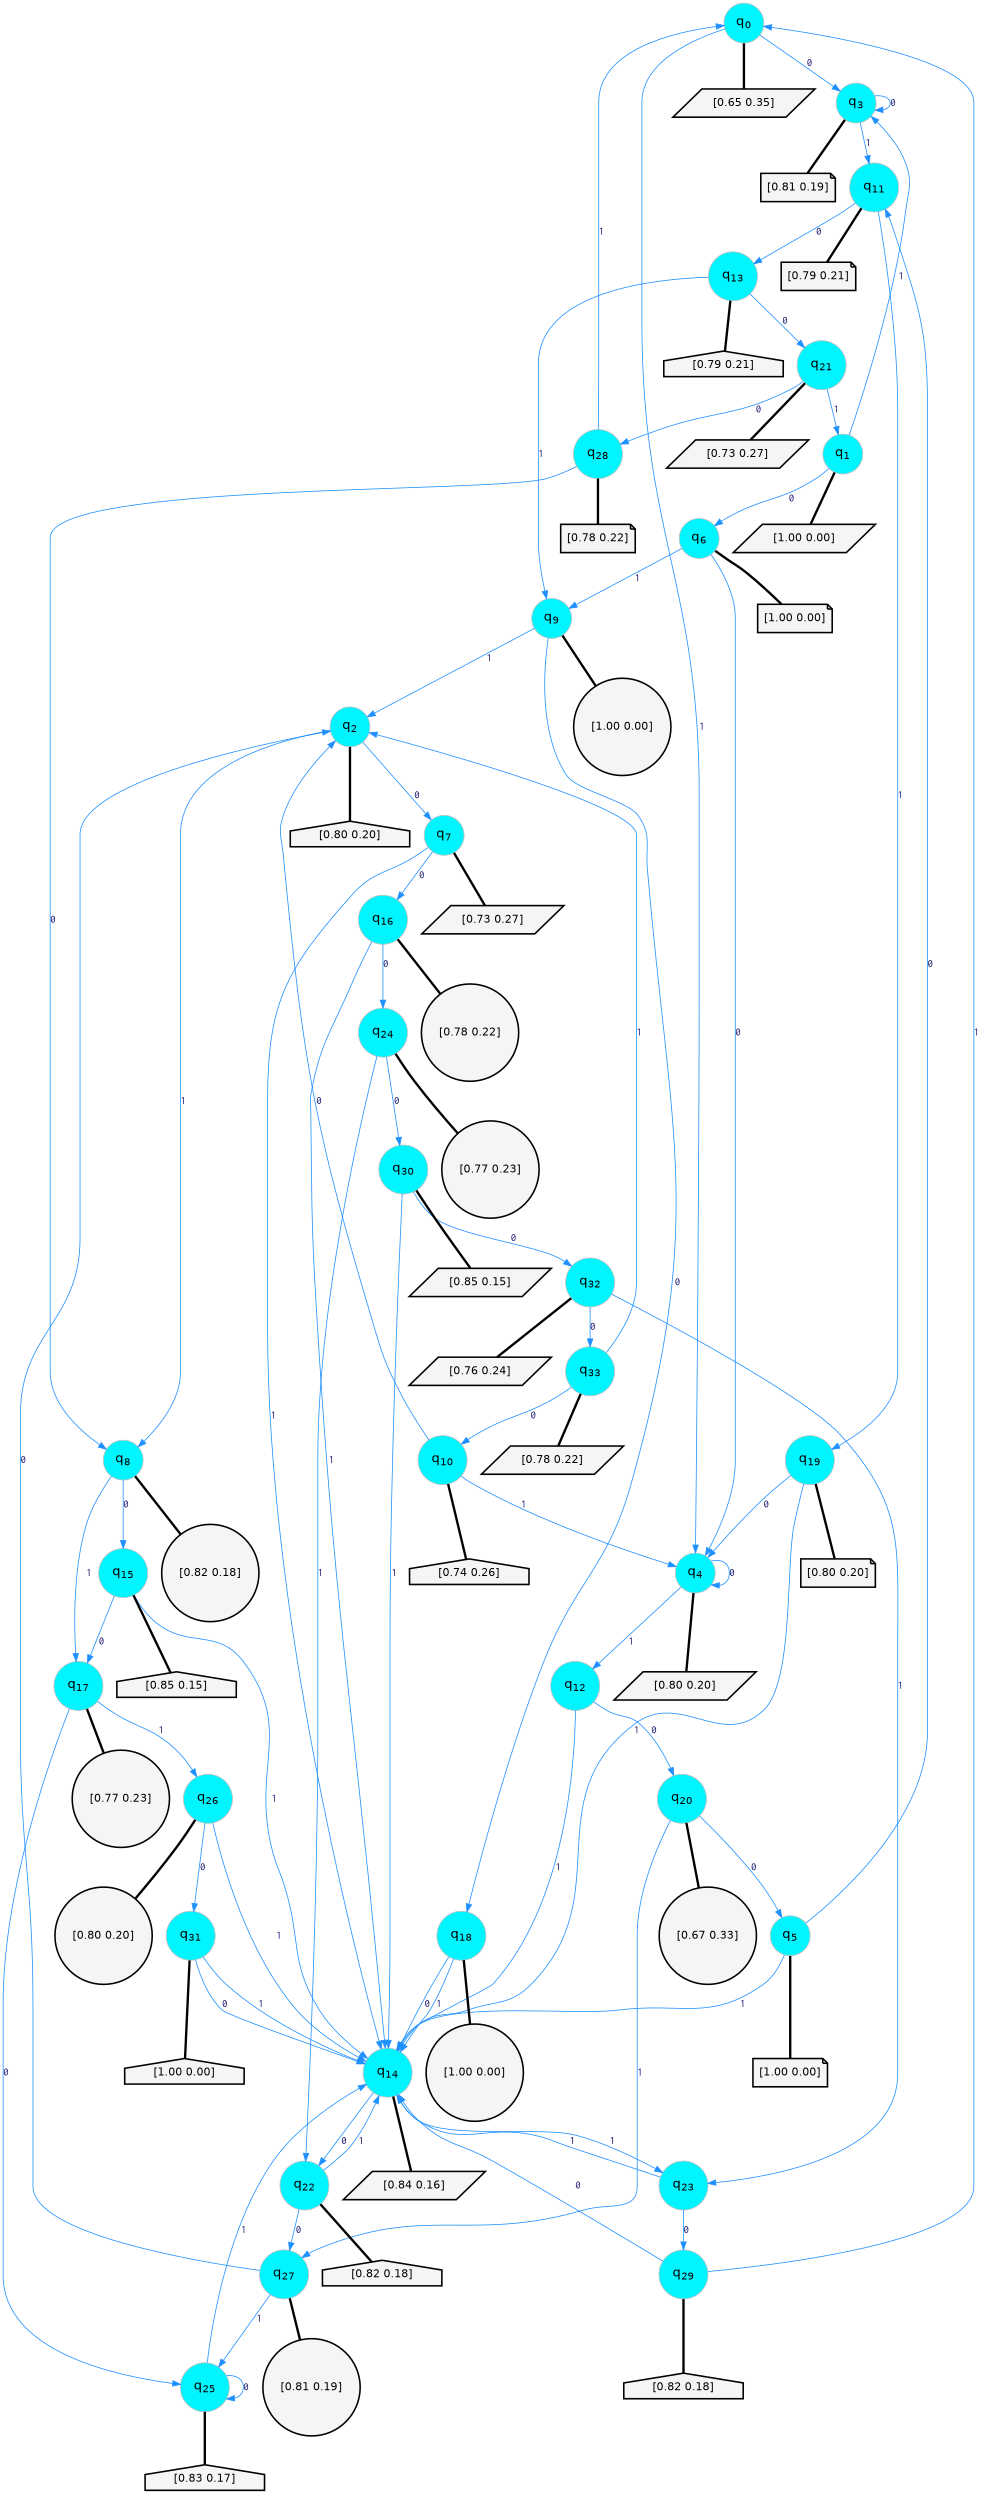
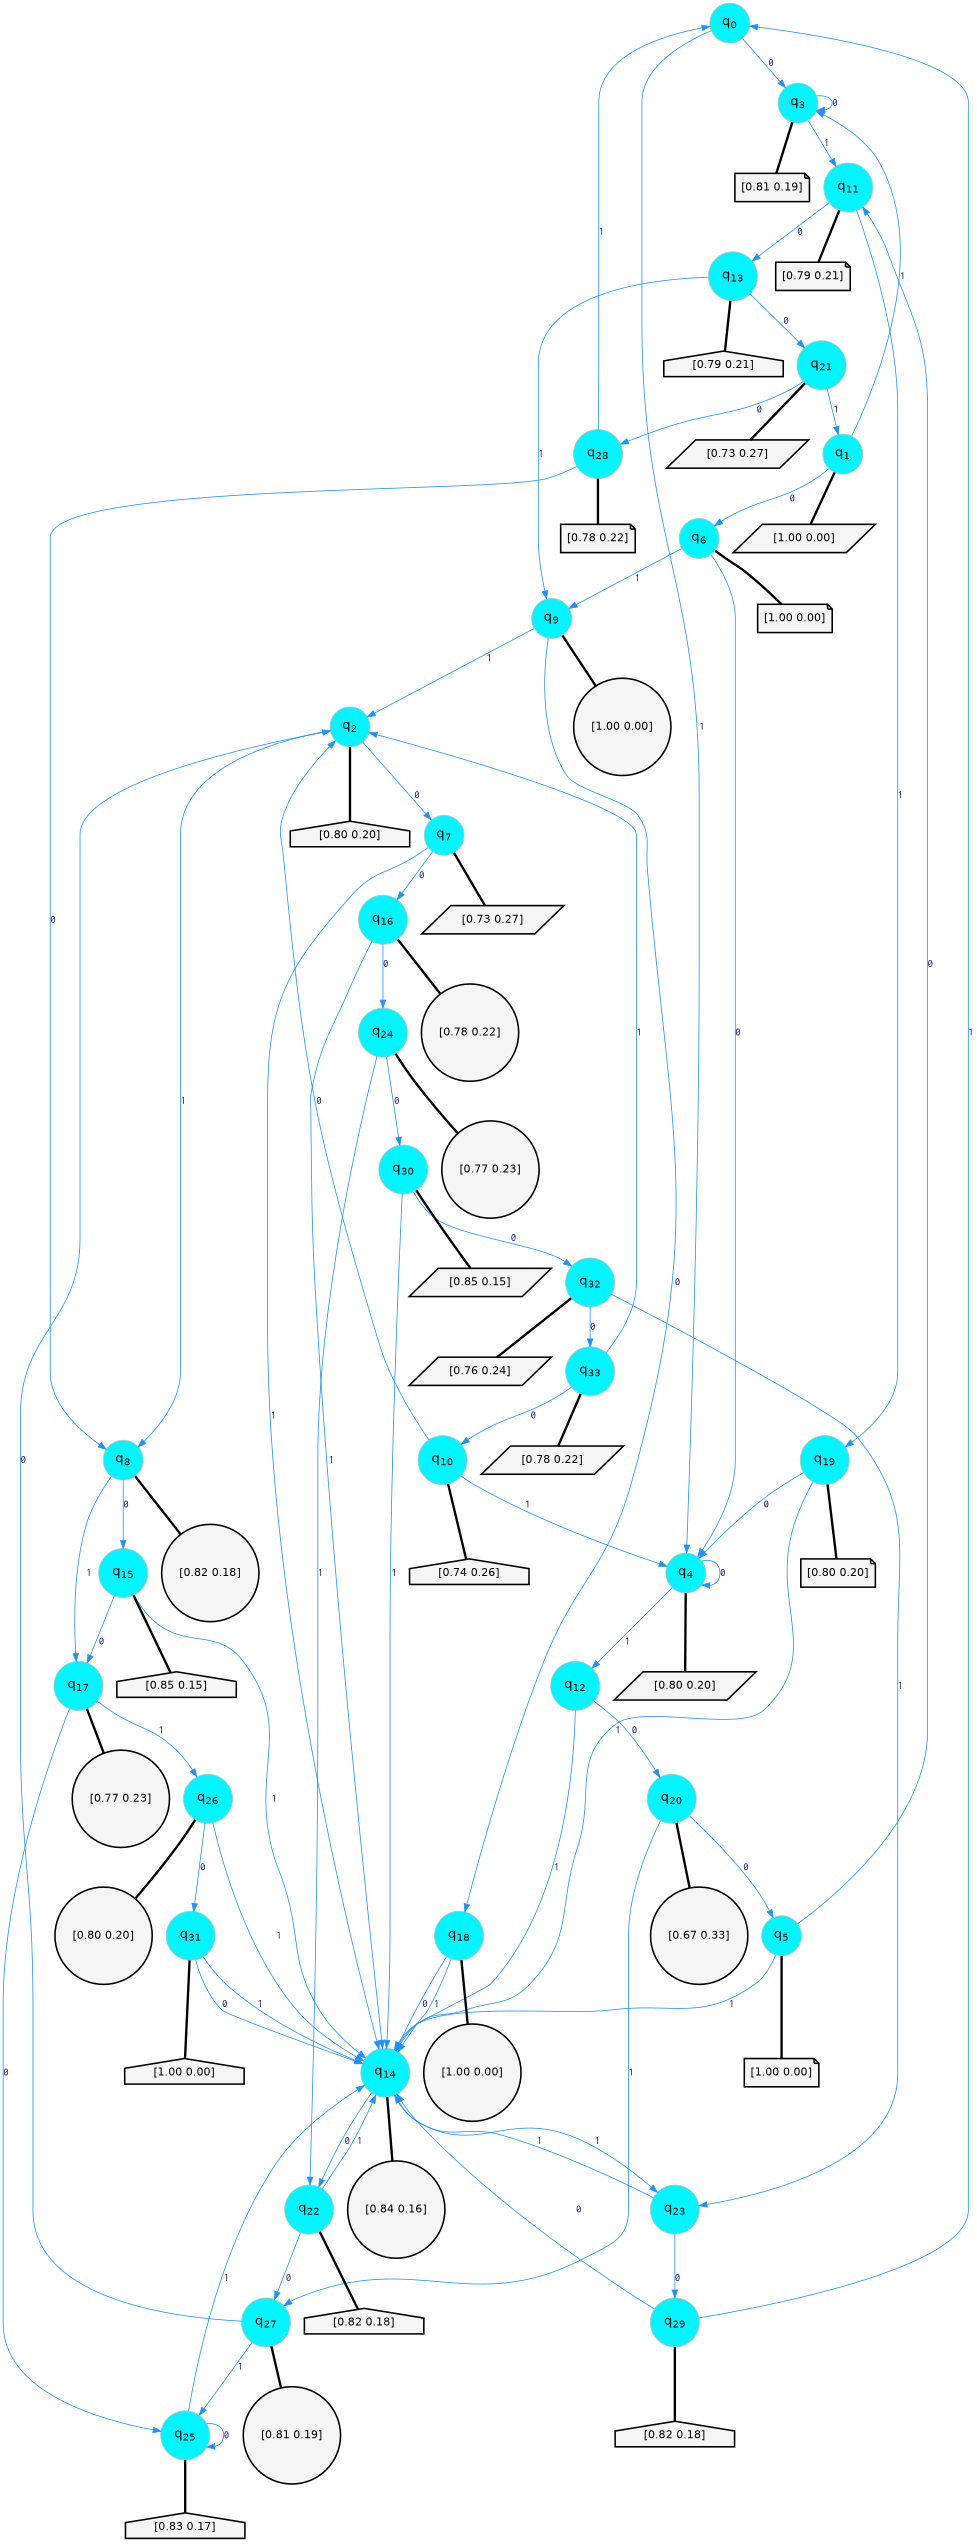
  digraph {
    rankdir=TD
    node [color=gray fillcolor=turquoise1 fontcolor=black fontname=Helvetica fontsize=16 fontweight=bold shape=circle style=filled]
    edge [arrowsize=1 color=dodgerblue1 fontcolor=midnightblue fontname=courier fontweight=bold penwidth=1 style=solid weight=20]
    n1 [label=<q<SUB>0</SUB>>]
    n2 [label=<q<SUB>3</SUB>>]
    n3 [label=<q<SUB>4</SUB>>]
-   n4 [color=black fillcolor=whitesmoke fontsize=14 label="[0.65 0.35]" penwidth=2 shape=parallelogram]
    n5 [label=<q<SUB>11</SUB>>]
    n6 [color=black fillcolor=whitesmoke fontsize=14 label="[0.81 0.19]" penwidth=2 shape=note]
    n7 [label=<q<SUB>12</SUB>>]
    n8 [color=black fillcolor=whitesmoke fontsize=14 label="[0.80 0.20]" penwidth=2 shape=parallelogram]
    n9 [label=<q<SUB>1</SUB>>]
    n10 [label=<q<SUB>6</SUB>>]
    n11 [color=black fillcolor=whitesmoke fontsize=14 label="[1.00 0.00]" penwidth=2 shape=parallelogram]
    n12 [label=<q<SUB>9</SUB>>]
    n13 [color=black fillcolor=whitesmoke fontsize=14 label="[1.00 0.00]" penwidth=2 shape=note]
    n14 [label=<q<SUB>2</SUB>>]
    n15 [label=<q<SUB>7</SUB>>]
    n16 [label=<q<SUB>8</SUB>>]
    n17 [color=black fillcolor=whitesmoke fontsize=14 label="[0.80 0.20]" penwidth=2 shape=house]
    n18 [label=<q<SUB>14</SUB>>]
    n19 [label=<q<SUB>16</SUB>>]
    n20 [color=black fillcolor=whitesmoke fontsize=14 label="[0.73 0.27]" penwidth=2 shape=parallelogram]
    n21 [label=<q<SUB>15</SUB>>]
    n22 [label=<q<SUB>17</SUB>>]
    n23 [color=black fillcolor=whitesmoke fontsize=14 label="[0.82 0.18]" penwidth=2]
    n24 [label=<q<SUB>13</SUB>>]
    n25 [label=<q<SUB>19</SUB>>]
    n26 [color=black fillcolor=whitesmoke fontsize=14 label="[0.79 0.21]" penwidth=2 shape=note]
    n27 [label=<q<SUB>20</SUB>>]
    n28 [label=<q<SUB>5</SUB>>]
    n29 [color=black fillcolor=whitesmoke fontsize=14 label="[1.00 0.00]" penwidth=2 shape=note]
    n30 [label=<q<SUB>22</SUB>>]
    n31 [label=<q<SUB>23</SUB>>]
-   n32 [color=black fillcolor=whitesmoke fontsize=14 label="[0.84 0.16]" penwidth=2 shape=parallelogram]
+   n32 [color=black fillcolor=whitesmoke fontsize=14 label="[0.84 0.16]" penwidth=2]
    n33 [label=<q<SUB>18</SUB>>]
    n34 [color=black fillcolor=whitesmoke fontsize=14 label="[1.00 0.00]" penwidth=2]
    n35 [label=<q<SUB>24</SUB>>]
    n36 [color=black fillcolor=whitesmoke fontsize=14 label="[0.78 0.22]" penwidth=2]
    n37 [color=black fillcolor=whitesmoke fontsize=14 label="[0.85 0.15]" penwidth=2 shape=house]
    n38 [label=<q<SUB>25</SUB>>]
    n39 [label=<q<SUB>26</SUB>>]
    n40 [color=black fillcolor=whitesmoke fontsize=14 label="[0.77 0.23]" penwidth=2]
    n41 [color=black fillcolor=whitesmoke fontsize=14 label="[1.00 0.00]" penwidth=2]
    n42 [label=<q<SUB>10</SUB>>]
    n43 [color=black fillcolor=whitesmoke fontsize=14 label="[0.74 0.26]" penwidth=2 shape=house]
    n44 [label=<q<SUB>21</SUB>>]
    n45 [color=black fillcolor=whitesmoke fontsize=14 label="[0.79 0.21]" penwidth=2 shape=house]
    n46 [color=black fillcolor=whitesmoke fontsize=14 label="[0.80 0.20]" penwidth=2 shape=note]
    n47 [label=<q<SUB>27</SUB>>]
    n48 [color=black fillcolor=whitesmoke fontsize=14 label="[0.67 0.33]" penwidth=2]
    n49 [label=<q<SUB>28</SUB>>]
    n50 [color=black fillcolor=whitesmoke fontsize=14 label="[0.73 0.27]" penwidth=2 shape=parallelogram]
    n51 [color=black fillcolor=whitesmoke fontsize=14 label="[0.82 0.18]" penwidth=2 shape=house]
    n52 [label=<q<SUB>29</SUB>>]
    n53 [label=<q<SUB>30</SUB>>]
    n54 [color=black fillcolor=whitesmoke fontsize=14 label="[0.77 0.23]" penwidth=2]
    n55 [color=black fillcolor=whitesmoke fontsize=14 label="[0.83 0.17]" penwidth=2 shape=house]
    n56 [label=<q<SUB>31</SUB>>]
    n57 [color=black fillcolor=whitesmoke fontsize=14 label="[0.80 0.20]" penwidth=2]
    n58 [color=black fillcolor=whitesmoke fontsize=14 label="[0.81 0.19]" penwidth=2]
    n59 [color=black fillcolor=whitesmoke fontsize=14 label="[0.78 0.22]" penwidth=2 shape=note]
    n60 [color=black fillcolor=whitesmoke fontsize=14 label="[0.82 0.18]" penwidth=2 shape=house]
    n61 [label=<q<SUB>32</SUB>>]
    n62 [color=black fillcolor=whitesmoke fontsize=14 label="[0.85 0.15]" penwidth=2 shape=parallelogram]
    n63 [color=black fillcolor=whitesmoke fontsize=14 label="[1.00 0.00]" penwidth=2 shape=house]
    n64 [label=<q<SUB>33</SUB>>]
    n65 [color=black fillcolor=whitesmoke fontsize=14 label="[0.76 0.24]" penwidth=2 shape=parallelogram]
    n66 [color=black fillcolor=whitesmoke fontsize=14 label="[0.78 0.22]" penwidth=2 shape=parallelogram]
    n1 -> n2 [label=0 style=bold]
    n1 -> n3 [label=1]
-   n1 -> n4 [arrowhead=none color=black penwidth=3 style=bold]
    n2 -> n2 [label=0 style=bold]
    n2 -> n5 [label=1]
    n2 -> n6 [arrowhead=none color=black penwidth=3 style=bold]
    n3 -> n3 [label=0 style=bold]
    n3 -> n7 [label=1 style=bold]
    n3 -> n8 [arrowhead=none color=black penwidth=3]
    n5 -> n24 [label=0]
    n5 -> n25 [label=1 style=bold]
    n5 -> n26 [arrowhead=none color=black penwidth=3]
    n7 -> n18 [label=1 style=bold]
    n7 -> n27 [label=0 style=bold]
    n9 -> n2 [label=1 style=bold]
    n9 -> n10 [label=0]
    n9 -> n11 [arrowhead=none color=black penwidth=3]
    n10 -> n3 [label=0 style=bold]
    n10 -> n12 [label=1 style=bold]
    n10 -> n13 [arrowhead=none color=black penwidth=3]
    n12 -> n14 [label=1 style=bold]
    n12 -> n33 [label=0]
    n12 -> n34 [arrowhead=none color=black penwidth=3 style=bold]
    n14 -> n15 [label=0 style=bold]
    n14 -> n16 [label=1]
    n14 -> n17 [arrowhead=none color=black penwidth=3 style=bold]
    n15 -> n18 [label=1 style=bold]
    n15 -> n19 [label=0 style=bold]
    n15 -> n20 [arrowhead=none color=black penwidth=3]
    n16 -> n21 [label=0 style=bold]
    n16 -> n22 [label=1]
    n16 -> n23 [arrowhead=none color=black penwidth=3]
    n18 -> n30 [label=0 style=bold]
    n18 -> n31 [label=1 style=bold]
    n18 -> n32 [arrowhead=none color=black penwidth=3]
    n19 -> n18 [label=1]
    n19 -> n35 [label=0 style=bold]
    n19 -> n36 [arrowhead=none color=black penwidth=3]
    n21 -> n18 [label=1 style=bold]
    n21 -> n22 [label=0 style=bold]
    n21 -> n37 [arrowhead=none color=black penwidth=3 style=bold]
    n22 -> n38 [label=0]
    n22 -> n39 [label=1 style=bold]
    n22 -> n40 [arrowhead=none color=black penwidth=3]
    n24 -> n12 [label=1 style=bold]
    n24 -> n44 [label=0]
    n24 -> n45 [arrowhead=none color=black penwidth=3 style=bold]
    n25 -> n3 [label=0]
    n25 -> n18 [label=1]
    n25 -> n46 [arrowhead=none color=black penwidth=3]
    n27 -> n28 [label=0]
    n27 -> n47 [label=1]
    n27 -> n48 [arrowhead=none color=black penwidth=3 style=bold]
    n28 -> n5 [label=0 style=bold]
    n28 -> n18 [label=1]
    n28 -> n29 [arrowhead=none color=black penwidth=3]
    n30 -> n18 [label=1]
    n30 -> n47 [label=0]
    n30 -> n51 [arrowhead=none color=black penwidth=3]
    n31 -> n18 [label=1]
    n31 -> n52 [label=0]
    n33 -> n18 [label=0 style=bold]
    n33 -> n18 [label=1]
    n33 -> n41 [arrowhead=none color=black penwidth=3 style=bold]
    n35 -> n30 [label=1 style=bold]
    n35 -> n53 [label=0 style=bold]
    n35 -> n54 [arrowhead=none color=black penwidth=3]
    n38 -> n18 [label=1 style=bold]
    n38 -> n38 [label=0]
    n38 -> n55 [arrowhead=none color=black penwidth=3]
    n39 -> n18 [label=1 style=bold]
    n39 -> n56 [label=0]
    n39 -> n57 [arrowhead=none color=black penwidth=3]
    n42 -> n3 [label=1 style=bold]
    n42 -> n14 [label=0]
    n42 -> n43 [arrowhead=none color=black penwidth=3]
    n44 -> n9 [label=1]
    n44 -> n49 [label=0 style=bold]
    n44 -> n50 [arrowhead=none color=black penwidth=3]
    n47 -> n14 [label=0 style=bold]
    n47 -> n38 [label=1 style=bold]
    n47 -> n58 [arrowhead=none color=black penwidth=3 style=bold]
    n49 -> n1 [label=1]
    n49 -> n16 [label=0 style=bold]
    n49 -> n59 [arrowhead=none color=black penwidth=3]
    n52 -> n1 [label=1]
    n52 -> n18 [label=0]
    n52 -> n60 [arrowhead=none color=black penwidth=3]
    n53 -> n18 [label=1 style=bold]
    n53 -> n61 [label=0]
    n53 -> n62 [arrowhead=none color=black penwidth=3 style=bold]
    n56 -> n18 [label=0]
    n56 -> n18 [label=1 style=bold]
    n56 -> n63 [arrowhead=none color=black penwidth=3]
    n61 -> n31 [label=1 style=bold]
    n61 -> n64 [label=0]
    n61 -> n65 [arrowhead=none color=black penwidth=3]
    n64 -> n14 [label=1 style=bold]
    n64 -> n42 [label=0]
    n64 -> n66 [arrowhead=none color=black penwidth=3 style=bold]
  }
